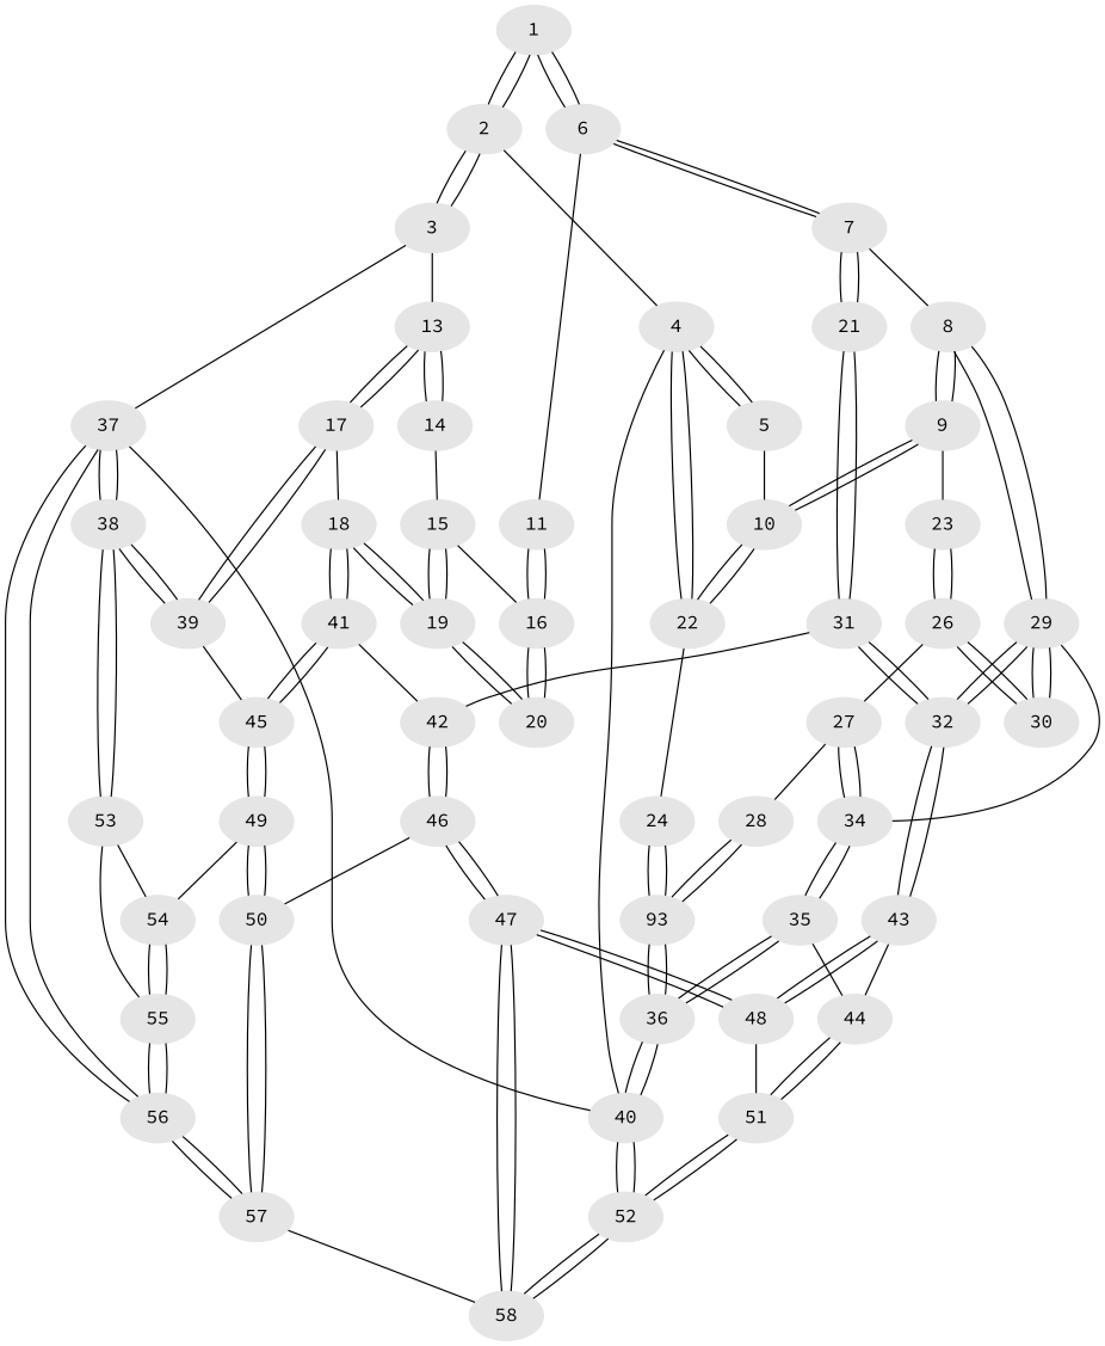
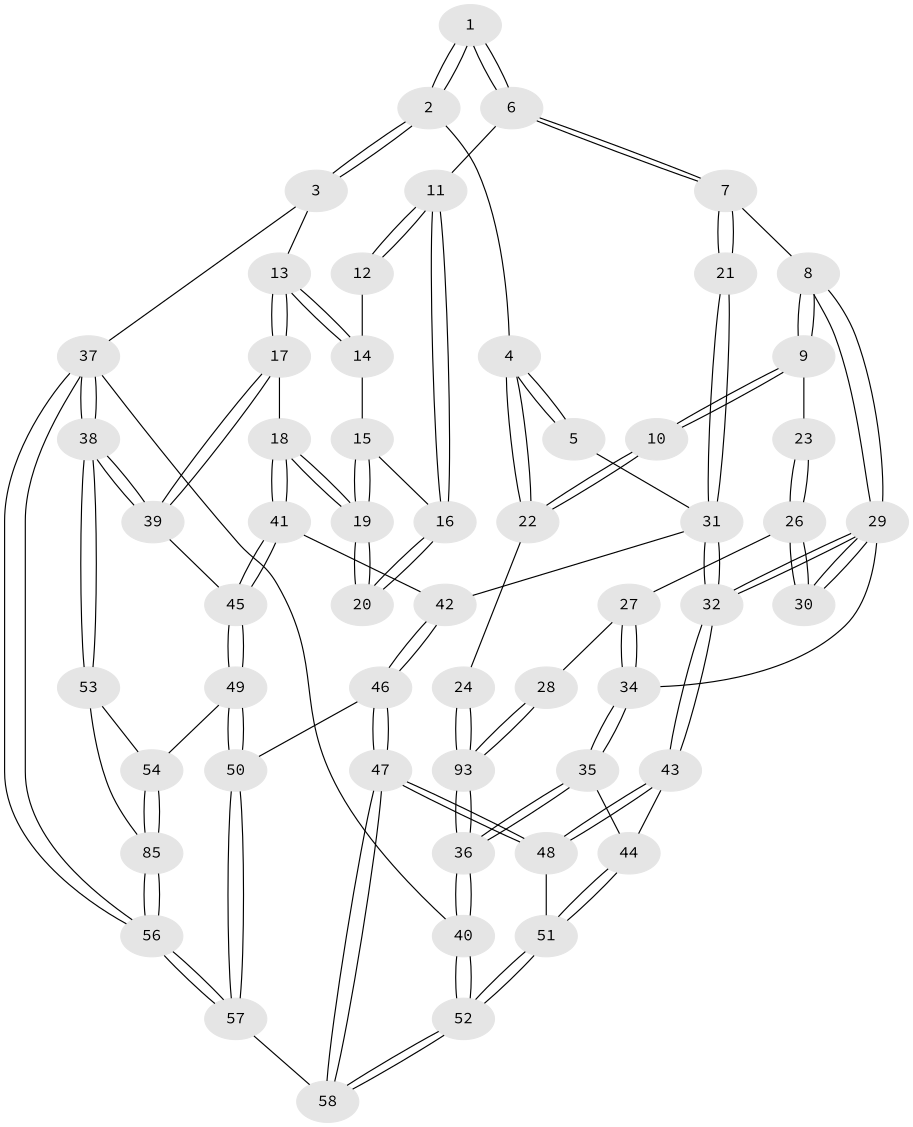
  graph {
    fontname="Source Code Pro"
    node [color=gray90 fontname="Source Code Pro" style=filled]
    edge [fontname="Source Code Pro"]
    1
    2
    6
    3
    4
    7
    11
    13
    37
    5
    22
    40
    14
    17
    38
    56
    10
    24
    52
    8
    21
+   12
    16
    9
    29
    31
    23
    30
    34
    32
    26
    20
    15
    18
    39
    19
    41
    45
    42
    n40 [label=93]
    27
    36
    28
    35
    43
    46
    44
    48
    51
    53
    57
    54
-   55
+   55 [label=85]
    49
    58
    47
    50
    1 -- 2
    1 -- 2
    1 -- 6
    1 -- 6
    2 -- 3
    2 -- 3
    2 -- 4
    6 -- 7
    6 -- 7
    6 -- 11
    3 -- 13
    3 -- 37
    4 -- 5
    4 -- 5
    4 -- 22
    4 -- 22
-   4 -- 40
    7 -- 8
    7 -- 21
    7 -- 21
+   11 -- 12
+   11 -- 12
    11 -- 16
    11 -- 16
    13 -- 14
    13 -- 14
    13 -- 17
    13 -- 17
    37 -- 40
    37 -- 38
    37 -- 38
    37 -- 56
    37 -- 56
-   5 -- 10
+   5 -- 31
    22 -- 24
    40 -- 52
    40 -- 52
    14 -- 15
    17 -- 18
    17 -- 39
    17 -- 39
    38 -- 39
    38 -- 39
    38 -- 53
    38 -- 53
    56 -- 57
    56 -- 57
    10 -- 22
    10 -- 22
    24 -- n40
    24 -- n40
    52 -- 58
    52 -- 58
    8 -- 9
    8 -- 9
    8 -- 29
    8 -- 29
    21 -- 31
    21 -- 31
+   12 -- 14
    16 -- 20
    16 -- 20
    9 -- 10
    9 -- 10
    9 -- 23
    29 -- 30
    29 -- 30
    29 -- 34
    29 -- 32
    29 -- 32
    31 -- 32
    31 -- 32
    31 -- 42
    23 -- 26
    23 -- 26
    34 -- 35
    34 -- 35
    32 -- 43
    32 -- 43
    26 -- 30
    26 -- 30
    26 -- 27
    15 -- 16
    15 -- 19
    15 -- 19
    18 -- 19
    18 -- 19
    18 -- 41
    18 -- 41
    39 -- 45
    19 -- 20
    19 -- 20
    41 -- 45
    41 -- 45
    41 -- 42
    45 -- 49
    45 -- 49
    42 -- 46
    42 -- 46
    n40 -- 36
    n40 -- 36
    27 -- 34
    27 -- 34
    27 -- 28
    36 -- 40
    36 -- 40
    28 -- n40
    28 -- n40
    35 -- 36
    35 -- 36
    35 -- 44
    43 -- 44
    43 -- 48
    43 -- 48
    46 -- 47
    46 -- 47
    46 -- 50
    44 -- 51
    44 -- 51
    48 -- 51
    51 -- 52
    51 -- 52
    53 -- 54
    53 -- 55
    57 -- 58
    54 -- 55
    54 -- 55
    55 -- 56
    55 -- 56
    49 -- 54
    49 -- 50
    49 -- 50
    47 -- 48
    47 -- 48
    47 -- 58
    47 -- 58
    50 -- 57
    50 -- 57
  }
